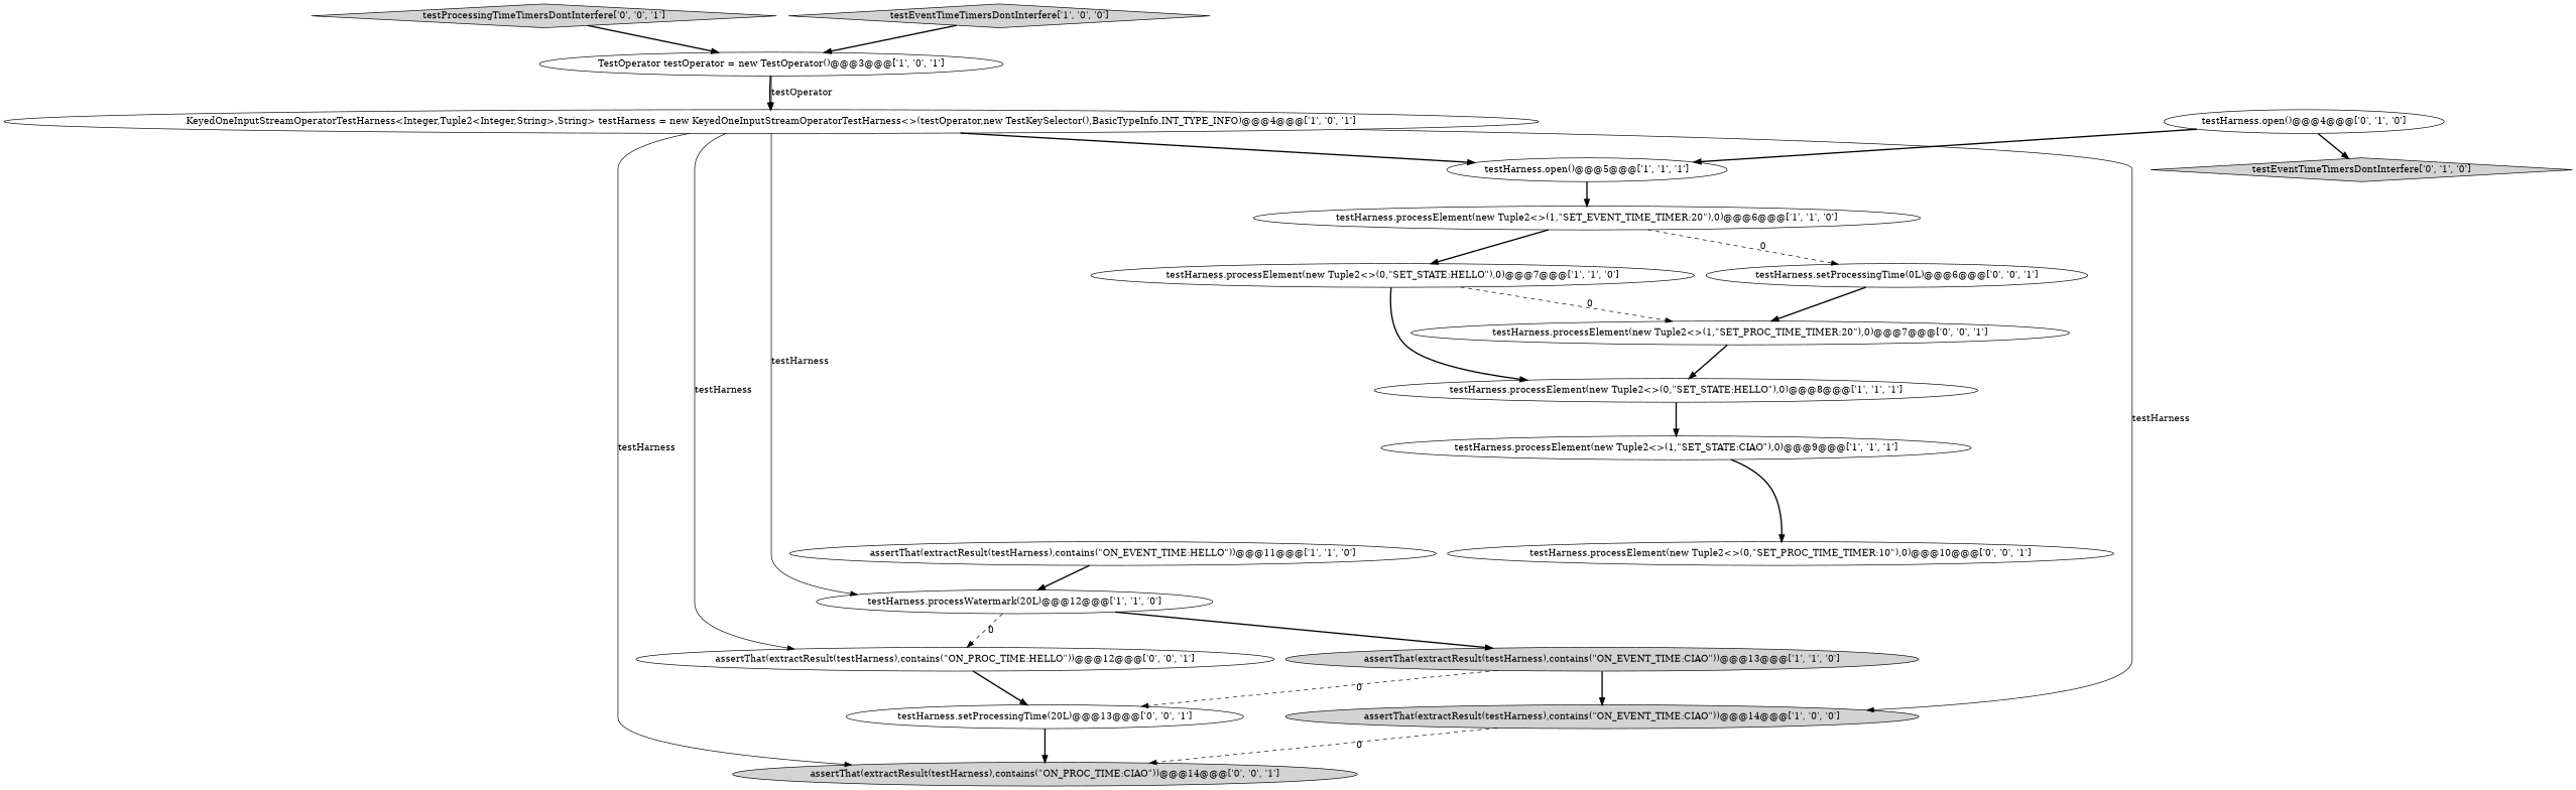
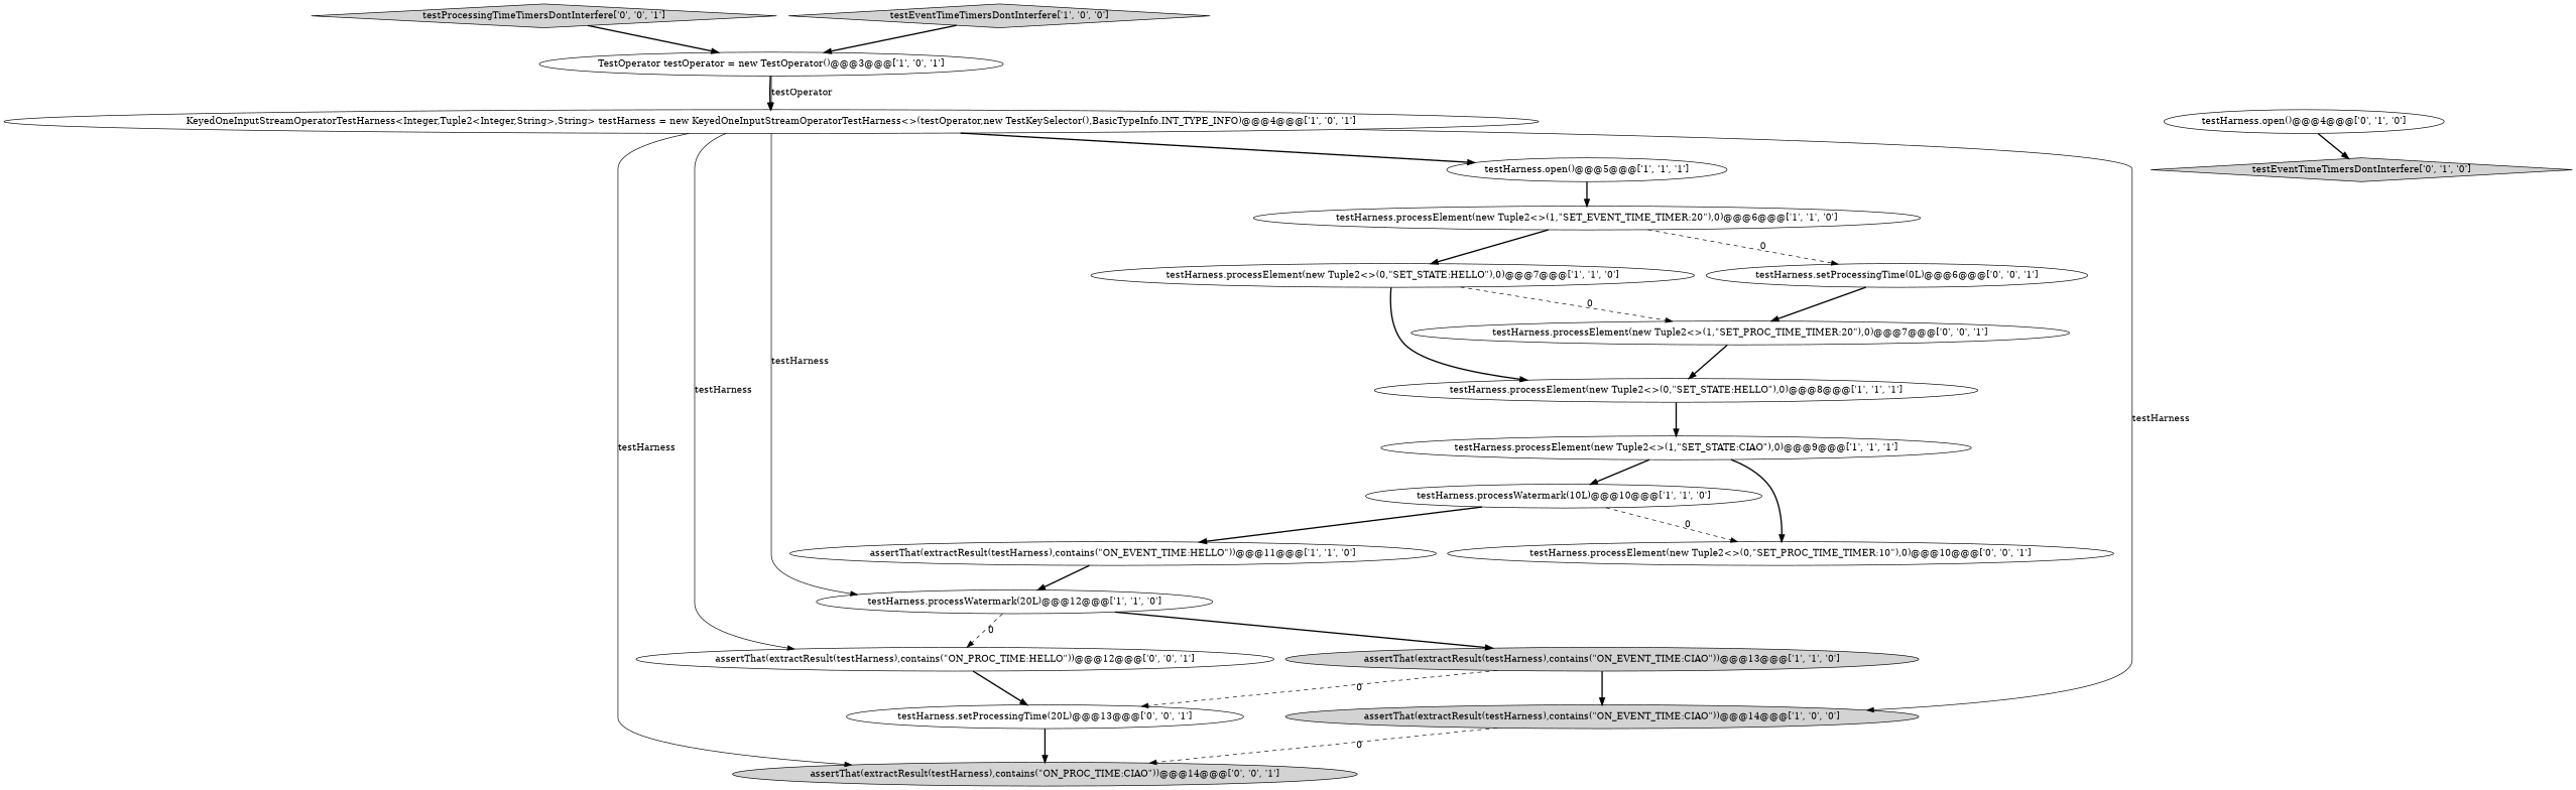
  digraph {
    node [fillcolor=white shape=ellipse style=filled]
    edge [style=bold]
    n1 [label="testHarness.processElement(new Tuple2<>(1,\"SET_STATE:CIAO\"),0)@@@9@@@['1', '1', '1']"]
+   n2 [label="testHarness.processWatermark(10L)@@@10@@@['1', '1', '0']"]
    n3 [label="testHarness.processElement(new Tuple2<>(0,\"SET_PROC_TIME_TIMER:10\"),0)@@@10@@@['0', '0', '1']"]
    n4 [label="assertThat(extractResult(testHarness),contains(\"ON_EVENT_TIME:HELLO\"))@@@11@@@['1', '1', '0']"]
    n5 [label="testHarness.processWatermark(20L)@@@12@@@['1', '1', '0']"]
    n6 [fillcolor=lightgray label="testProcessingTimeTimersDontInterfere['0', '0', '1']" shape=diamond]
    n7 [label="TestOperator testOperator = new TestOperator()@@@3@@@['1', '0', '1']"]
    n8 [label="KeyedOneInputStreamOperatorTestHarness<Integer,Tuple2<Integer,String>,String> testHarness = new KeyedOneInputStreamOperatorTestHarness<>(testOperator,new TestKeySelector(),BasicTypeInfo.INT_TYPE_INFO)@@@4@@@['1', '0', '1']"]
    n9 [label="testHarness.open()@@@4@@@['0', '1', '0']"]
    n10 [label="testHarness.open()@@@5@@@['1', '1', '1']"]
    n11 [fillcolor=lightgray label="testEventTimeTimersDontInterfere['0', '1', '0']" shape=diamond]
    n12 [label="testHarness.processElement(new Tuple2<>(1,\"SET_EVENT_TIME_TIMER:20\"),0)@@@6@@@['1', '1', '0']"]
    n13 [label="testHarness.processElement(new Tuple2<>(0,\"SET_STATE:HELLO\"),0)@@@8@@@['1', '1', '1']"]
    n14 [fillcolor=lightgray label="assertThat(extractResult(testHarness),contains(\"ON_EVENT_TIME:CIAO\"))@@@13@@@['1', '1', '0']"]
    n15 [label="testHarness.setProcessingTime(20L)@@@13@@@['0', '0', '1']"]
    n16 [fillcolor=lightgray label="assertThat(extractResult(testHarness),contains(\"ON_EVENT_TIME:CIAO\"))@@@14@@@['1', '0', '0']"]
    n17 [fillcolor=lightgray label="assertThat(extractResult(testHarness),contains(\"ON_PROC_TIME:CIAO\"))@@@14@@@['0', '0', '1']"]
    n18 [label="assertThat(extractResult(testHarness),contains(\"ON_PROC_TIME:HELLO\"))@@@12@@@['0', '0', '1']"]
    n19 [label="testHarness.setProcessingTime(0L)@@@6@@@['0', '0', '1']"]
    n20 [label="testHarness.processElement(new Tuple2<>(1,\"SET_PROC_TIME_TIMER:20\"),0)@@@7@@@['0', '0', '1']"]
    n21 [label="testHarness.processElement(new Tuple2<>(0,\"SET_STATE:HELLO\"),0)@@@7@@@['1', '1', '0']"]
    n22 [fillcolor=lightgray label="testEventTimeTimersDontInterfere['1', '0', '0']" shape=diamond]
+   n1 -> n2
    n1 -> n3
+   n2 -> n3 [label=0 style=dashed]
+   n2 -> n4
    n4 -> n5
    n5 -> n14
    n5 -> n18 [label=0 style=dashed]
    n6 -> n7
    n7 -> n8
    n7 -> n8 [label=testOperator style=solid]
    n8 -> n5 [label=testHarness style=solid]
    n8 -> n10
    n8 -> n16 [label=testHarness style=solid]
    n8 -> n17 [label=testHarness style=solid]
    n8 -> n18 [label=testHarness style=solid]
-   n9 -> n10
    n9 -> n11
    n10 -> n12
    n12 -> n19 [label=0 style=dashed]
    n12 -> n21
    n13 -> n1
    n14 -> n15 [label=0 style=dashed]
    n14 -> n16
    n15 -> n17
    n16 -> n17 [label=0 style=dashed]
    n18 -> n15
    n19 -> n20
    n20 -> n13
    n21 -> n13
    n21 -> n20 [label=0 style=dashed]
    n22 -> n7
  }
